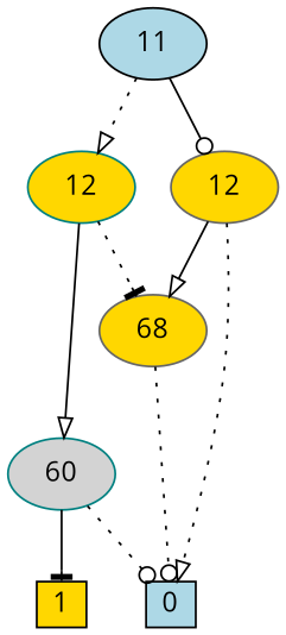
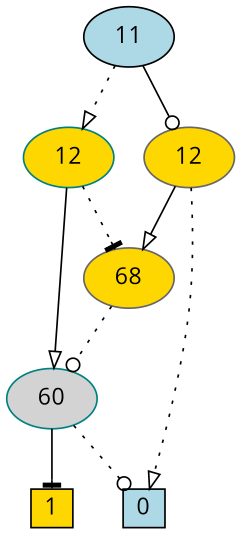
  digraph {
    fontname="Open Sans"
    node [color=black fillcolor=gold fontname="Open Sans" style=filled]
    edge [arrowhead=onormal fontname="Open Sans" style=dotted]
    n1 [fillcolor=lightblue height=0.3 label=0 shape=box width=0.3]
    n2 [height=0.3 label=1 shape=box width=0.3]
    n3 [fillcolor=lightblue label=11]
    n4 [color=teal label=12]
    n5 [color=gray40 label=12]
    n6 [color=gray40 label=68]
    n7 [color=teal fillcolor=lightgrey label=60]
    n3 -> n4
    n3 -> n5 [arrowhead=odot style=filled]
    n4 -> n6 [arrowhead=tee]
    n4 -> n7 [style=filled]
    n5 -> n1
    n5 -> n6 [style=filled]
-   n6 -> n1 [arrowhead=odot]
+   n6 -> n7 [arrowhead=odot]
    n7 -> n1 [arrowhead=odot]
    n7 -> n2 [arrowhead=tee style=filled]
  }
